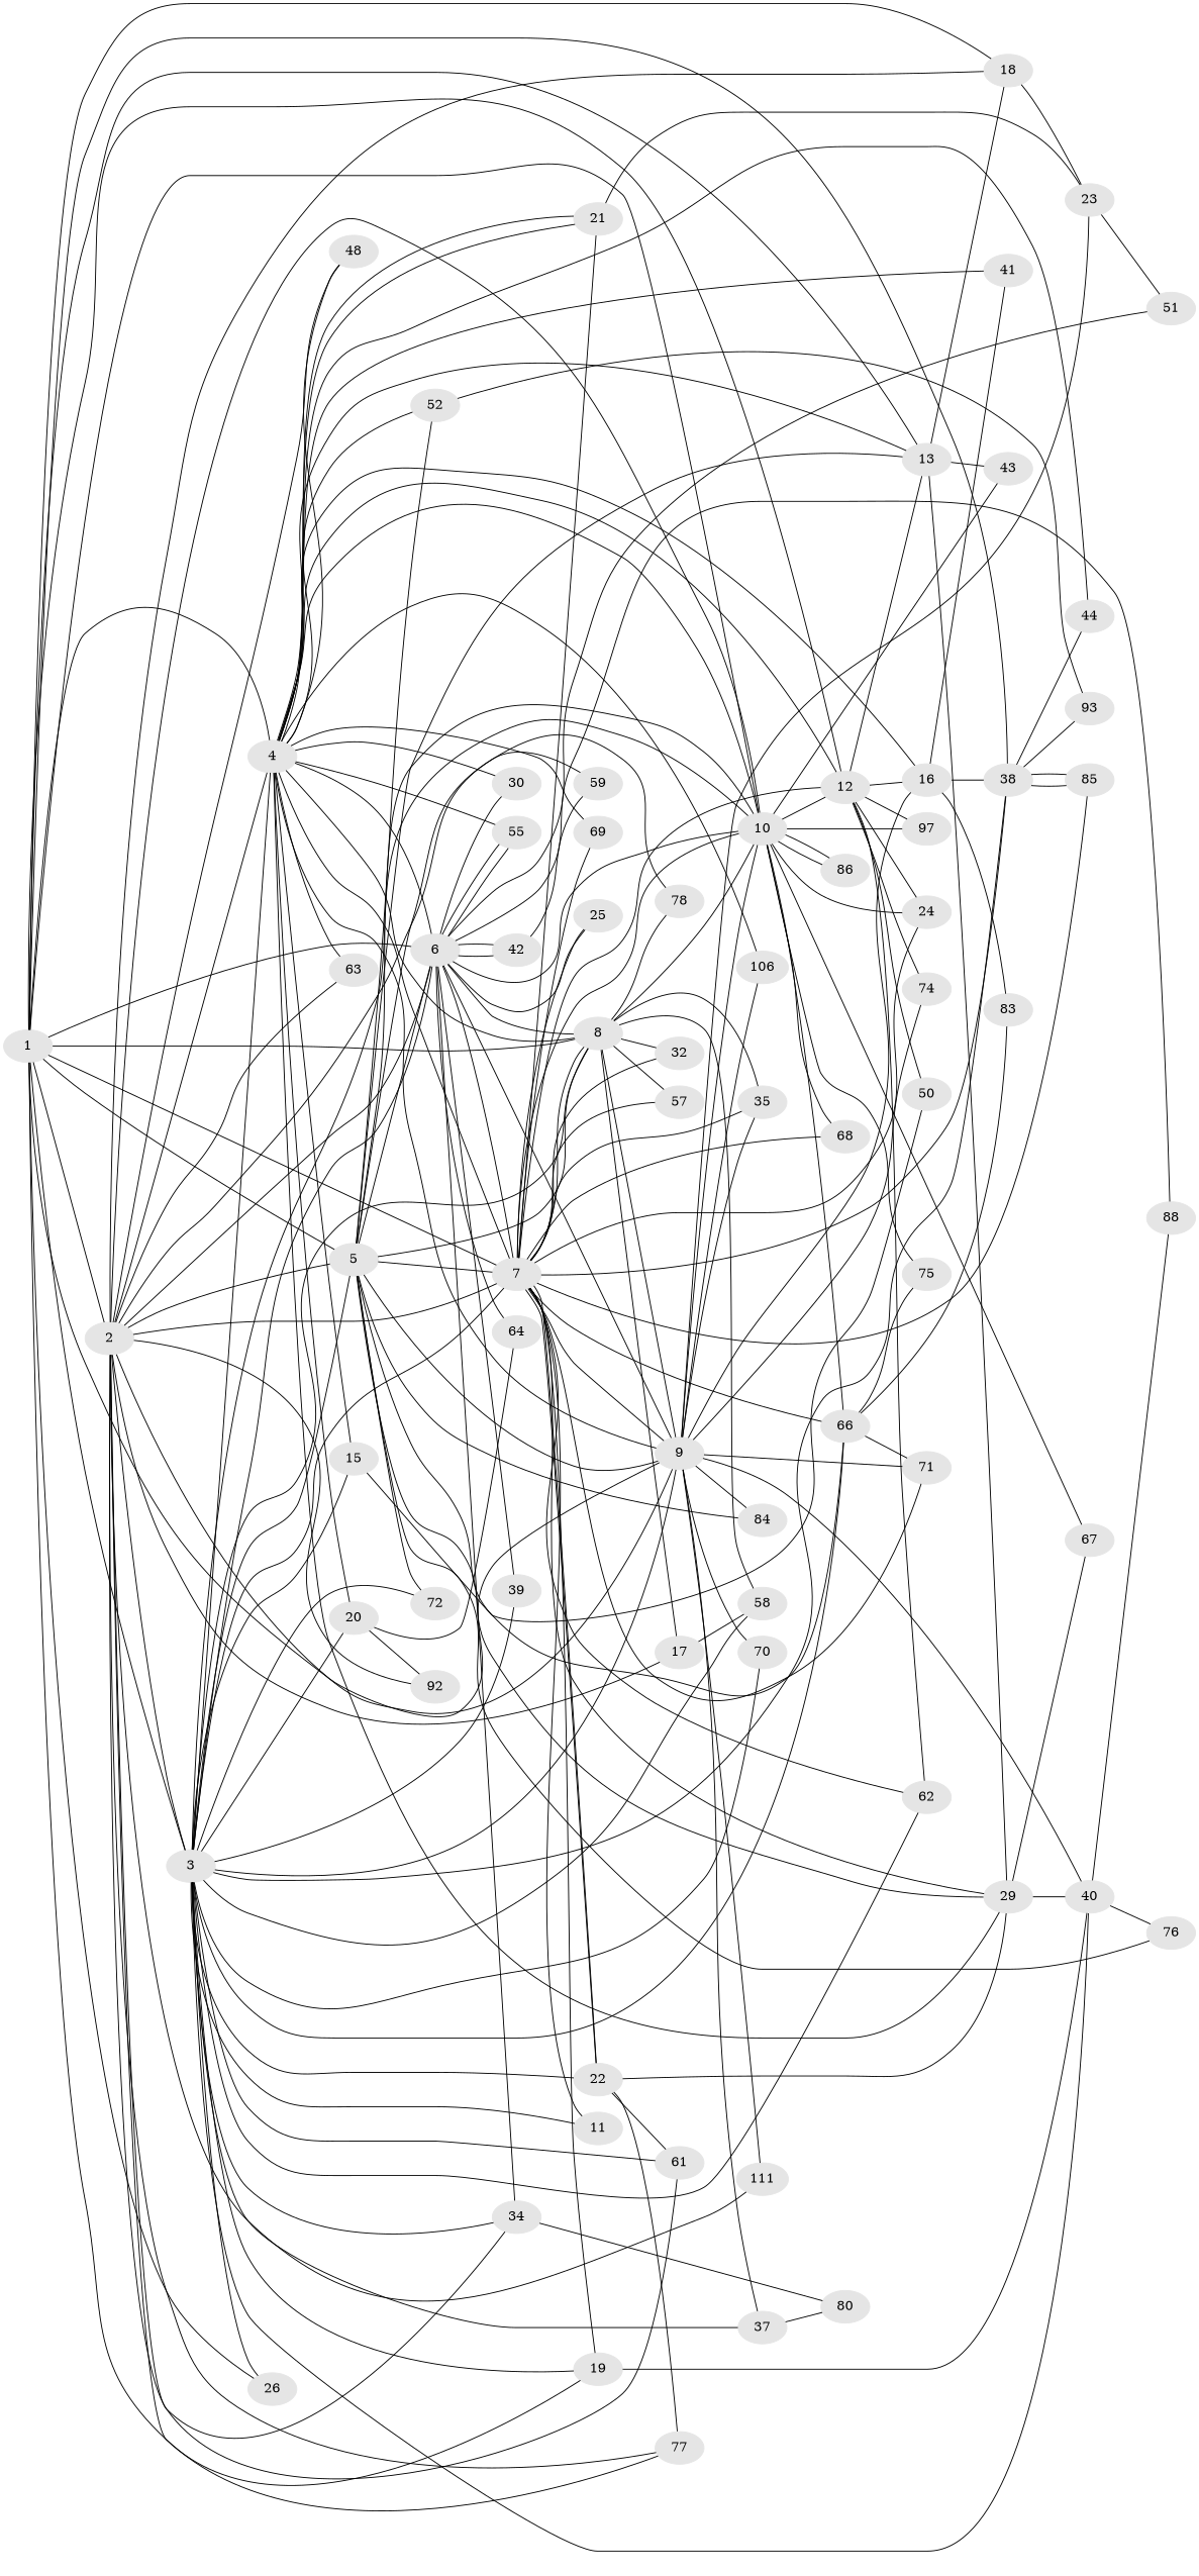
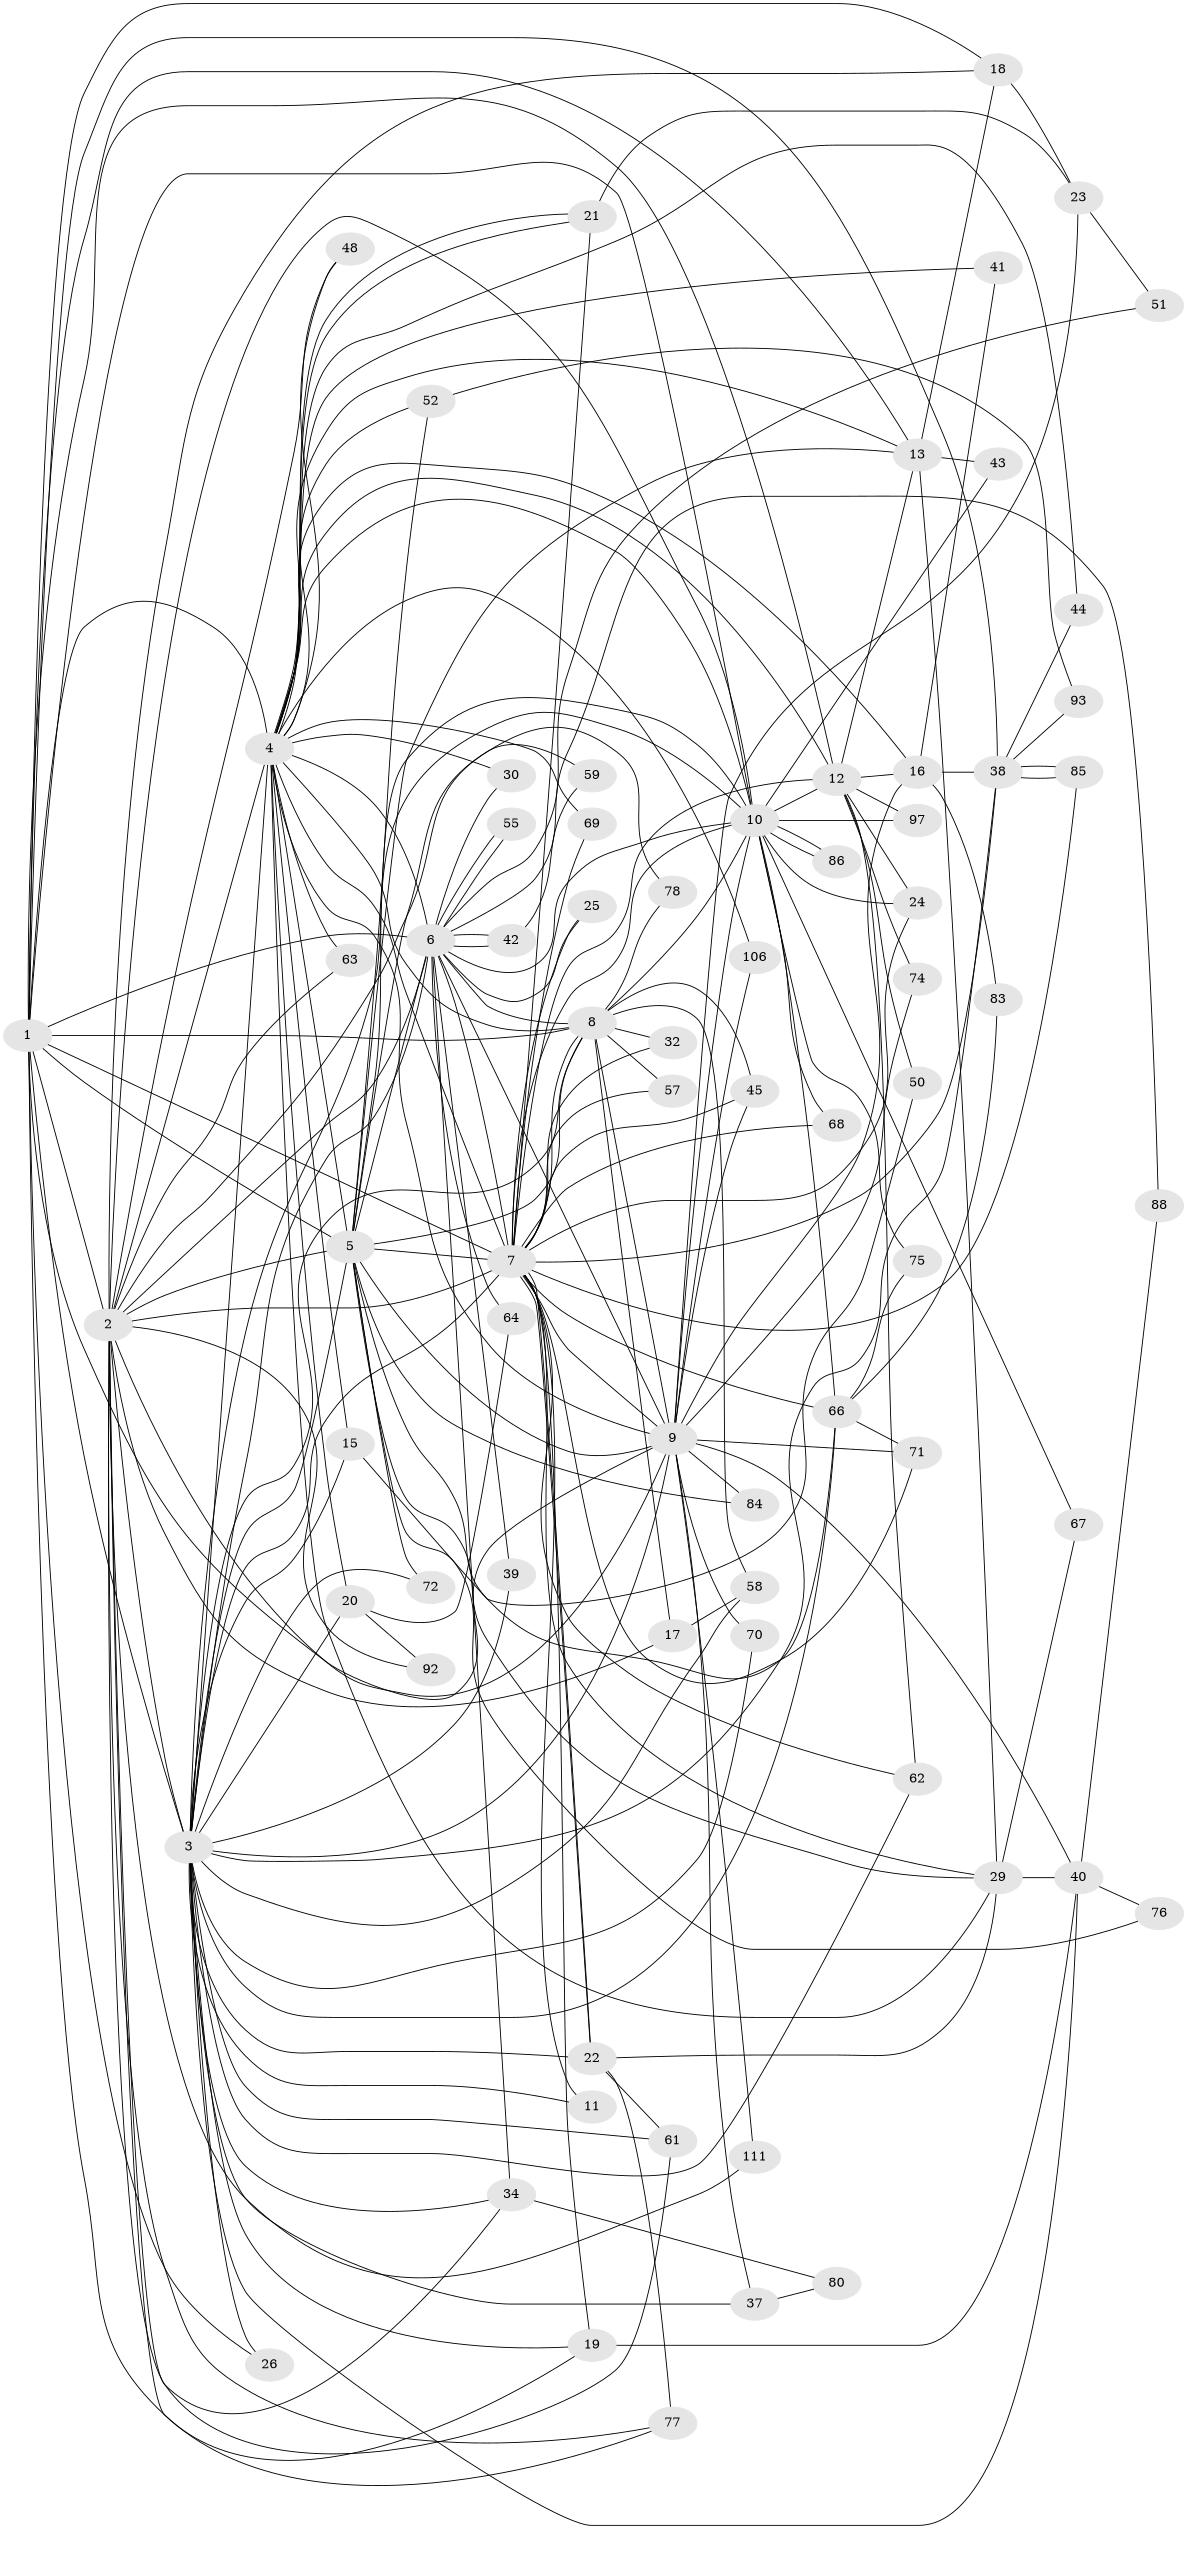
  graph {
    rankdir=LR
    node [color=gray90 style=filled]
    1 [super="+53+90"]
    2 [super="+33"]
    3 [super="+36+98+112+104+31+49"]
    4
    5 [super="+14+101+56+60+107"]
    6
    7 [super="+47+27+35"]
    8 [super="+65+103"]
    9
    10
    12 [super="+28"]
    13 [super="+115"]
    18 [super="+110"]
    26
    38
    77
    61 [super="+82"]
    17
    19
    34 [super="+89"]
    48
    59
    63
    92
    111
    11
    15
    20
    22
    37
    39
    40 [super="+46"]
    58 [super="+109"]
    62 [super="+105"]
    66 [super="+100"]
    70
    72
    16
    21 [super="+87"]
    29 [super="+54"]
    30
    41
    44
    52
    69
    106
    76
    78
    84
    25
    42
    51
    55
    64
    88
    24
    32
-   45 [super="+120" label=35]
+   45 [super="+120"]
    57
    68
    71 [super="+102"]
    85
    23
    74
    43
    67
    75
    86
    97
    50
    93
    80
    83
    1 -- 2
    1 -- 3
    1 -- 4
    1 -- 5
    1 -- 6
    1 -- 7 [weight=2]
    1 -- 8 [weight=2]
    1 -- 9
    1 -- 10
    1 -- 12
    1 -- 13
    1 -- 18
    1 -- 26
    1 -- 38
    1 -- 77
    2 -- 3 [weight=3]
    2 -- 4
    2 -- 5
    2 -- 6
    2 -- 7
    2 -- 9
    2 -- 10 [weight=2]
    2 -- 18
    2 -- 77
    2 -- 61
    2 -- 17
    2 -- 19
    2 -- 34
    2 -- 48
    2 -- 59
    2 -- 63
    2 -- 92
    2 -- 111
    3 -- 4 [weight=2]
    3 -- 5
    3 -- 6
    3 -- 7
    3 -- 8
    3 -- 9
    3 -- 10
    3 -- 26
    3 -- 38
    3 -- 61
    3 -- 19
    3 -- 34
    3 -- 11 [weight=2]
    3 -- 15
    3 -- 20
    3 -- 22
    3 -- 37
    3 -- 39
    3 -- 40
    3 -- 58 [weight=2]
    3 -- 62
    3 -- 66
    3 -- 70
    3 -- 72
-   4 -- 55 [weight=2]
+   4 -- 5 [weight=2]
    4 -- 6
    4 -- 7
    4 -- 8
    4 -- 9
    4 -- 10
    4 -- 12
    4 -- 13
    4 -- 48
    4 -- 63
    4 -- 15
    4 -- 20
    4 -- 16
    4 -- 21
    4 -- 21
    4 -- 29
    4 -- 30
    4 -- 41
    4 -- 44
    4 -- 52
    4 -- 69
    4 -- 106
    5 -- 6
    5 -- 7 [weight=4]
    5 -- 8
    5 -- 9
    5 -- 10 [weight=2]
    5 -- 13
    5 -- 66
    5 -- 72
    5 -- 29
    5 -- 52
    5 -- 76
    5 -- 78
    5 -- 84
    6 -- 7
    6 -- 8
    6 -- 9
    6 -- 10
    6 -- 34
    6 -- 39
    6 -- 30
    6 -- 25
    6 -- 42
    6 -- 42
    6 -- 51
    6 -- 55
    6 -- 55
    6 -- 64
    6 -- 88
    7 -- 8
    7 -- 9
    7 -- 10 [weight=2]
    7 -- 12
    7 -- 38
    7 -- 19
    7 -- 11
    7 -- 22
    7 -- 22
    7 -- 62
    7 -- 66 [weight=2]
    7 -- 21 [weight=2]
    7 -- 29
    7 -- 69
    7 -- 25
    7 -- 24
    7 -- 32
    7 -- 45
    7 -- 57
    7 -- 68
    7 -- 71
    7 -- 85
    8 -- 9
    8 -- 10
    8 -- 17 [weight=2]
    8 -- 58
    8 -- 78
    8 -- 32
    8 -- 45
    8 -- 57
    9 -- 10
    9 -- 111
    9 -- 37
    9 -- 40 [weight=2]
    9 -- 70
    9 -- 16
    9 -- 106
    9 -- 84
    9 -- 45
    9 -- 71
    9 -- 23
    9 -- 74
    10 -- 12
    10 -- 66
    10 -- 24
    10 -- 68
    10 -- 43
    10 -- 67
    10 -- 75
    10 -- 86
    10 -- 86
    10 -- 97
    12 -- 13
    12 -- 62
    12 -- 16
    12 -- 24
    12 -- 74
    12 -- 97
    12 -- 50
    13 -- 18
    13 -- 29
    13 -- 43
    18 -- 23
    38 -- 44
    38 -- 85
    38 -- 85
    38 -- 93
    17 -- 58
    19 -- 40
    34 -- 80
    15 -- 50
    20 -- 92
    20 -- 64
    22 -- 77
    22 -- 61
    22 -- 29
    37 -- 80
    40 -- 76
    40 -- 88
    66 -- 71
    66 -- 75
    66 -- 83
    16 -- 38
    16 -- 41
    16 -- 83
    21 -- 23
    29 -- 40
    29 -- 67
    52 -- 93
    42 -- 59
    23 -- 51
  }
